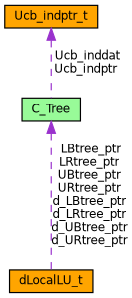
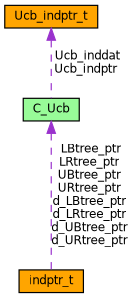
  digraph {
    node [color=black fillcolor=orange fontname=Helvetica fontsize=10 shape=record style=filled]
    edge [color=darkorchid3 dir=back fontname=Helvetica fontsize=10 labelfontname=Helvetica labelfontsize=10 style=dashed]
-   n1 [fontcolor=black height=0.2 label=dLocalLU_t width=0.4]
-   n2 [fillcolor=palegreen height=0.2 label=C_Tree width=0.4]
+   n1 [fontcolor=black height=0.2 label=indptr_t width=0.4]
+   n2 [fillcolor=palegreen height=0.2 label=C_Ucb width=0.4]
    n3 [height=0.2 label=Ucb_indptr_t width=0.4]
    n2 -> n1 [label=" LBtree_ptr\nLRtree_ptr\nUBtree_ptr\nURtree_ptr\nd_LBtree_ptr\nd_LRtree_ptr\nd_UBtree_ptr\nd_URtree_ptr"]
    n3 -> n2 [label=" Ucb_inddat\nUcb_indptr"]
  }
